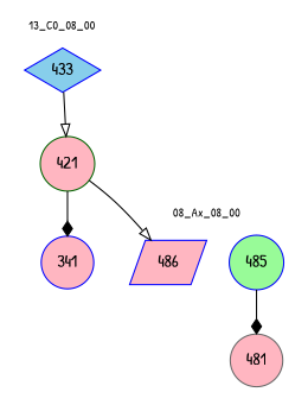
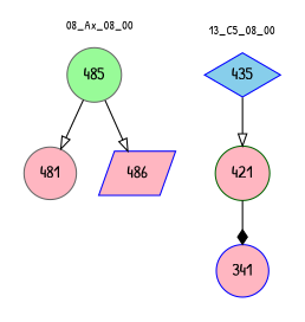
  digraph {
    fontname="Patrick Hand"
    node [color=blue fillcolor=lightpink fontname="Patrick Hand" shape=circle style=filled]
    edge [arrowhead=diamond color=black fontname="Patrick Hand"]
-   n1 [fillcolor=palegreen label=485]
+   n1 [color=gray40 fillcolor=palegreen label=485]
    n2 [color=gray40 label=481]
    n3 [label=486 shape=parallelogram]
    n4 [color=darkgreen label=421]
    n5 [label=341]
-   n6 [fillcolor=skyblue label=433 shape=diamond]
+   n6 [fillcolor=skyblue label=435 shape=diamond]
    subgraph cluster_1 {
      color=white
      fontsize=10
      label="08_Ax_08_00"
      n1
      n2
      n3
    }
    subgraph cluster_2 {
      color=white
      fontsize=10
-     label="13_C0_08_00"
+     label="13_C5_08_00"
      n4
      n5
      n6
    }
-   n1 -> n2
-   n4 -> n3 [arrowhead=onormal]
+   n1 -> n2 [arrowhead=onormal]
+   n1 -> n3 [arrowhead=onormal]
    n4 -> n5
    n6 -> n4 [arrowhead=onormal]
  }
